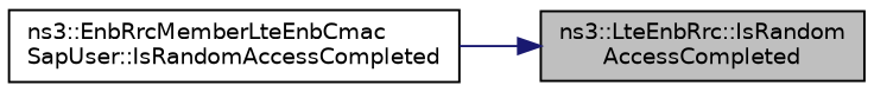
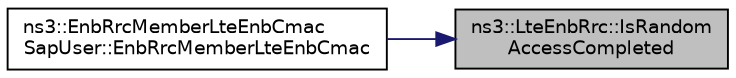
  digraph {
    rankdir=RL
    fontname="DejaVu Sans"
    node [color=black fontname="DejaVu Sans" fontsize=10 shape=record style=filled]
    n1 [fillcolor=grey75 fontcolor=black height=0.2 label="ns3::LteEnbRrc::IsRandom\lAccessCompleted" width=0.4]
-   n2 [fillcolor=white height=0.2 label="ns3::EnbRrcMemberLteEnbCmac\lSapUser::IsRandomAccessCompleted" width=0.4]
+   n2 [fillcolor=white height=0.2 label="ns3::EnbRrcMemberLteEnbCmac\lSapUser::EnbRrcMemberLteEnbCmac" width=0.4]
    n1 -> n2 [color=midnightblue dir=back fontname="DejaVu Sans" fontsize=10 labelfontname=Helvetica labelfontsize=10 style=solid]
  }
